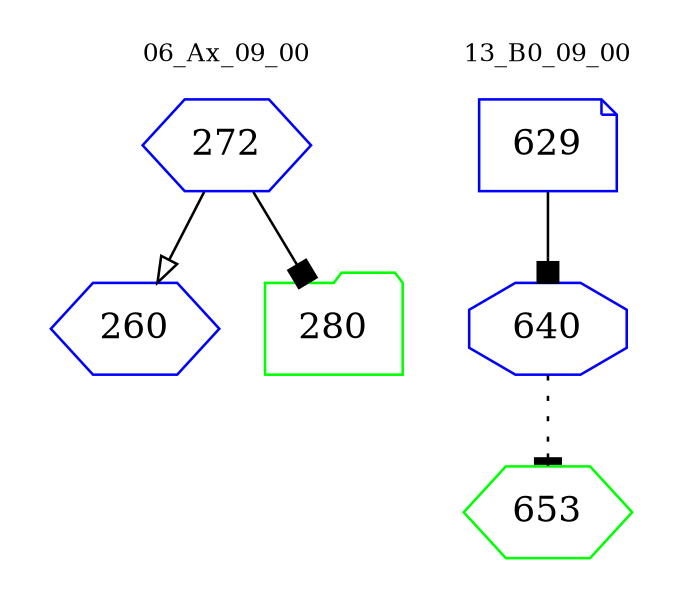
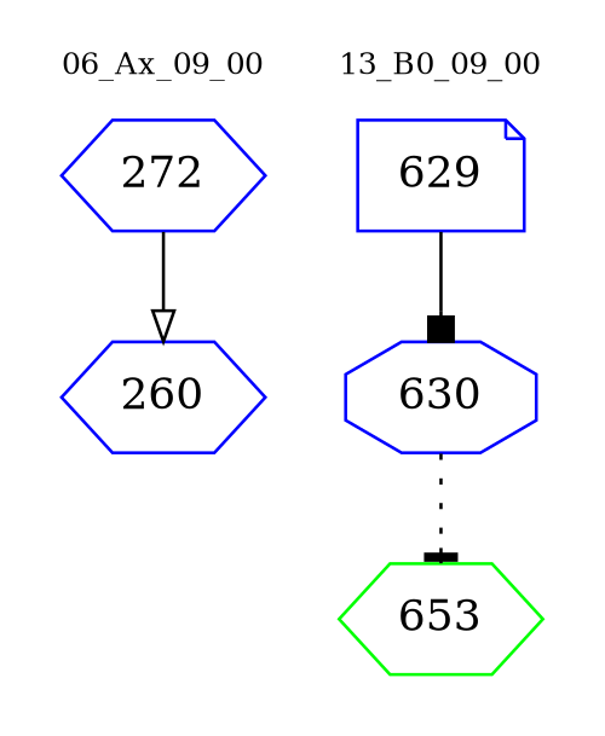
  digraph {
    node [color=blue shape=hexagon]
    edge [arrowhead=box color=black style=solid]
    n1 [label=272]
    n2 [label=260]
-   n3 [color=green label=280 shape=folder]
-   n4 [label=640 shape=octagon]
+   n4 [label=630 shape=octagon]
    n5 [label=629 shape=note]
    n6 [color=green label=653]
    subgraph cluster_1 {
      color=white
      fontsize=10
      label="06_Ax_09_00"
      n1
      n2
-     n3
    }
    subgraph cluster_2 {
      color=white
      fontsize=10
      label="13_B0_09_00"
      n4
      n5
      n6
    }
    n1 -> n2 [arrowhead=onormal]
-   n1 -> n3
    n4 -> n6 [arrowhead=tee style=dotted]
    n5 -> n4
  }
